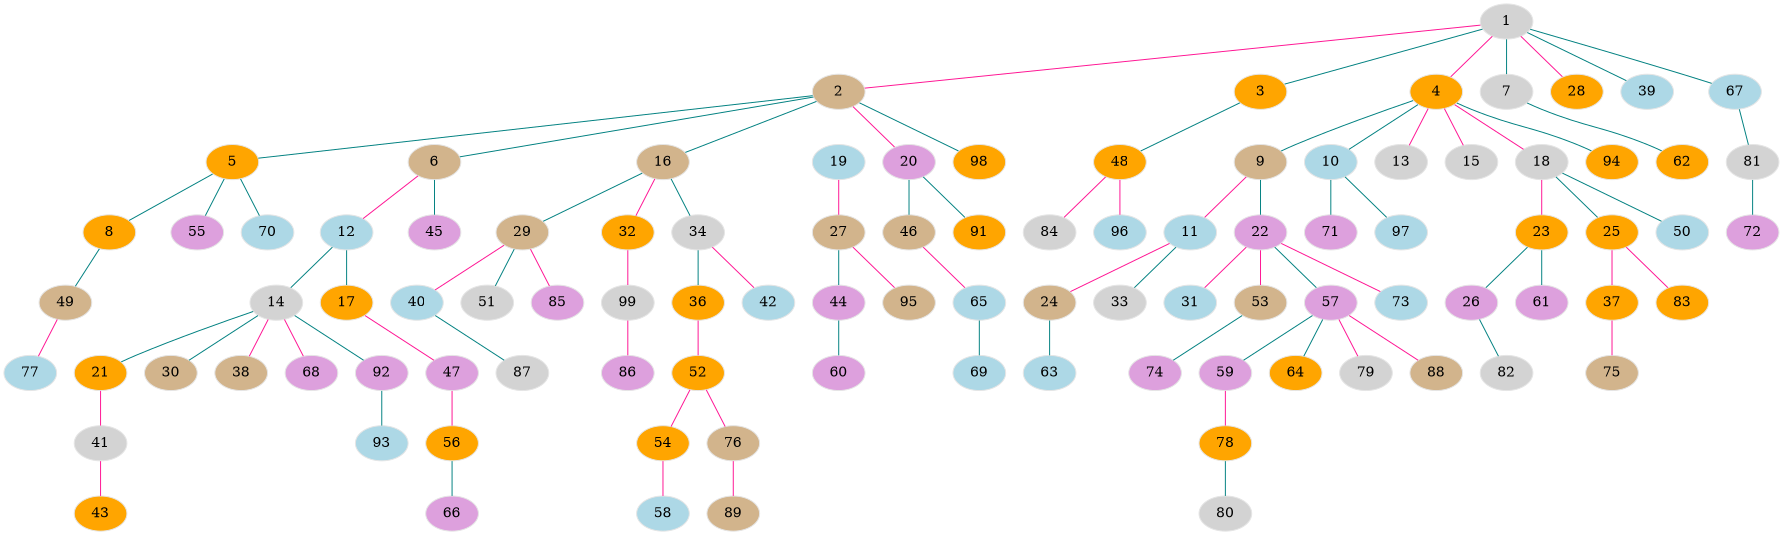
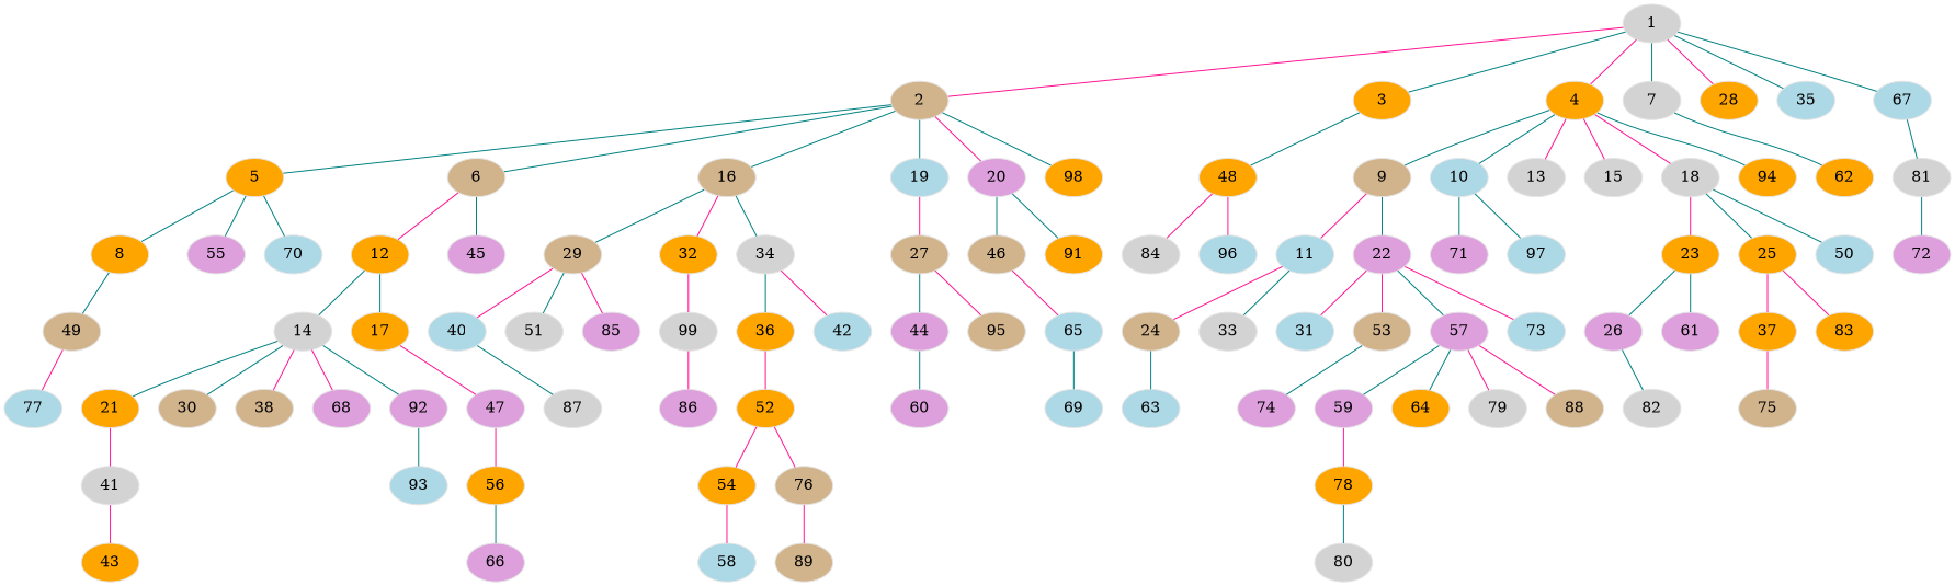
  graph {
    node [color=gray90 fillcolor=orange style=filled]
    edge [color=teal]
    1 [fillcolor=lightgrey]
    2 [fillcolor=tan]
    3
    4
    7 [fillcolor=lightgrey]
    28
-   35 [fillcolor=lightblue label=39]
+   35 [fillcolor=lightblue]
    67 [fillcolor=lightblue]
    5
    6 [fillcolor=tan]
    16 [fillcolor=tan]
    19 [fillcolor=lightblue]
    20 [fillcolor=plum]
    n14 [label=98]
    48
    9 [fillcolor=tan]
    10 [fillcolor=lightblue]
    13 [fillcolor=lightgrey]
    15 [fillcolor=lightgrey]
    18 [fillcolor=lightgrey]
    94
    62
    81 [fillcolor=lightgrey]
    8
    55 [fillcolor=plum]
    70 [fillcolor=lightblue]
-   12 [fillcolor=lightblue]
+   12
    45 [fillcolor=plum]
    29 [fillcolor=tan]
    32
    34 [fillcolor=lightgrey]
    27 [fillcolor=tan]
    46 [fillcolor=tan]
    91
    84 [fillcolor=lightgrey]
    96 [fillcolor=lightblue]
    11 [fillcolor=lightblue]
    22 [fillcolor=plum]
    71 [fillcolor=plum]
    97 [fillcolor=lightblue]
    23
    25
    50 [fillcolor=lightblue]
    49 [fillcolor=tan]
    14 [fillcolor=lightgrey]
    17
    77 [fillcolor=lightblue]
    24 [fillcolor=tan]
    33 [fillcolor=lightgrey]
    31 [fillcolor=lightblue]
    53 [fillcolor=tan]
    57 [fillcolor=plum]
    73 [fillcolor=lightblue]
    63 [fillcolor=lightblue]
    21
    30 [fillcolor=tan]
    38 [fillcolor=tan]
    68 [fillcolor=plum]
    92 [fillcolor=plum]
    47 [fillcolor=plum]
    41 [fillcolor=lightgrey]
    93 [fillcolor=lightblue]
    40 [fillcolor=lightblue]
    51 [fillcolor=lightgrey]
    85 [fillcolor=plum]
    n66 [fillcolor=lightgrey label=99]
    36
    42 [fillcolor=lightblue]
    56
    26 [fillcolor=plum]
    61 [fillcolor=plum]
    37
    83
    44 [fillcolor=plum]
    95 [fillcolor=tan]
    65 [fillcolor=lightblue]
    43
    74 [fillcolor=plum]
    59 [fillcolor=plum]
    64
    79 [fillcolor=lightgrey]
    88 [fillcolor=tan]
    82 [fillcolor=lightgrey]
    75 [fillcolor=tan]
    60 [fillcolor=plum]
    87 [fillcolor=lightgrey]
    86 [fillcolor=plum]
    52
    54
    76 [fillcolor=tan]
    69 [fillcolor=lightblue]
    66 [fillcolor=plum]
    58 [fillcolor=lightblue]
    89 [fillcolor=tan]
    78
    80 [fillcolor=lightgrey]
    72 [fillcolor=plum]
    1 -- 2 [color=deeppink]
    1 -- 3
    1 -- 4 [color=deeppink]
    1 -- 7
    1 -- 28 [color=deeppink]
    1 -- 35
    1 -- 67
    2 -- 5
    2 -- 6
    2 -- 16
+   2 -- 19
    2 -- 20 [color=deeppink]
    2 -- n14
    3 -- 48
    4 -- 9
    4 -- 10
    4 -- 13 [color=deeppink]
    4 -- 15 [color=deeppink]
    4 -- 18 [color=deeppink]
    4 -- 94
    7 -- 62
    67 -- 81
    5 -- 8
    5 -- 55
    5 -- 70
    6 -- 12 [color=deeppink]
    6 -- 45
    16 -- 29
    16 -- 32 [color=deeppink]
    16 -- 34
    19 -- 27 [color=deeppink]
    20 -- 46
    20 -- 91
    48 -- 84 [color=deeppink]
    48 -- 96 [color=deeppink]
    9 -- 11 [color=deeppink]
    9 -- 22
    10 -- 71
    10 -- 97
    18 -- 23 [color=deeppink]
    18 -- 25
    18 -- 50
    81 -- 72
    8 -- 49
    12 -- 14
    12 -- 17
    29 -- 40 [color=deeppink]
    29 -- 51
    29 -- 85 [color=deeppink]
    32 -- n66 [color=deeppink]
    34 -- 36
    34 -- 42 [color=deeppink]
    27 -- 44
    27 -- 95 [color=deeppink]
    46 -- 65 [color=deeppink]
    11 -- 24 [color=deeppink]
    11 -- 33
    22 -- 31 [color=deeppink]
    22 -- 53 [color=deeppink]
    22 -- 57
    22 -- 73 [color=deeppink]
    23 -- 26
    23 -- 61
    25 -- 37 [color=deeppink]
    25 -- 83 [color=deeppink]
    49 -- 77 [color=deeppink]
    14 -- 21
    14 -- 30
    14 -- 38 [color=deeppink]
    14 -- 68 [color=deeppink]
    14 -- 92
    17 -- 47 [color=deeppink]
    24 -- 63
    53 -- 74
    57 -- 59
    57 -- 64
    57 -- 79 [color=deeppink]
    57 -- 88 [color=deeppink]
    21 -- 41 [color=deeppink]
    92 -- 93
    47 -- 56 [color=deeppink]
    41 -- 43 [color=deeppink]
    40 -- 87
    n66 -- 86 [color=deeppink]
    36 -- 52 [color=deeppink]
    56 -- 66
    26 -- 82
    37 -- 75 [color=deeppink]
    44 -- 60
    65 -- 69
    59 -- 78 [color=deeppink]
    52 -- 54 [color=deeppink]
    52 -- 76 [color=deeppink]
    54 -- 58 [color=deeppink]
    76 -- 89 [color=deeppink]
    78 -- 80
  }
